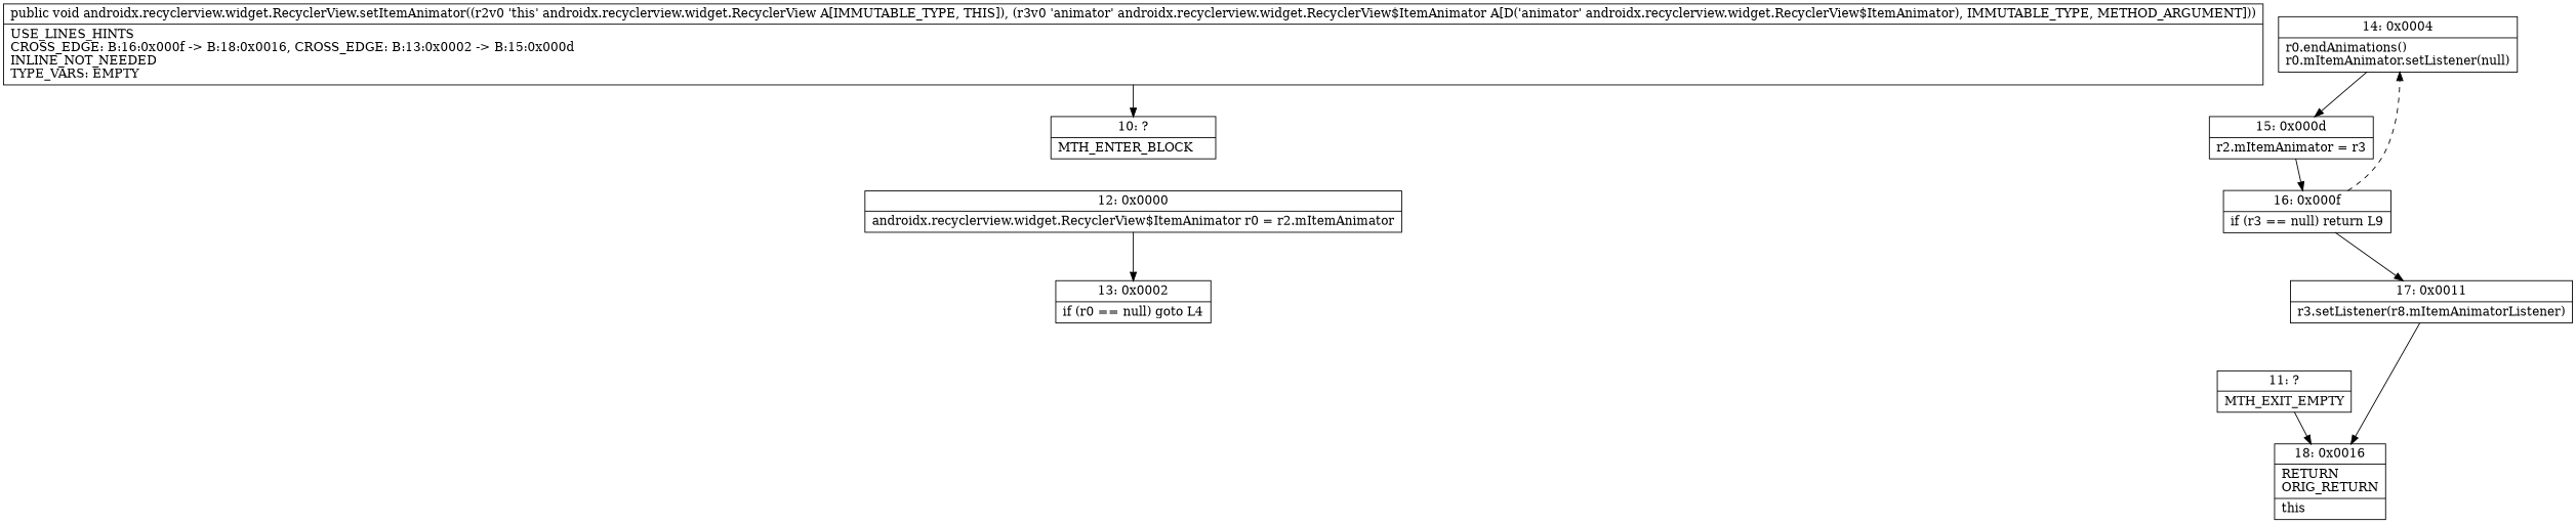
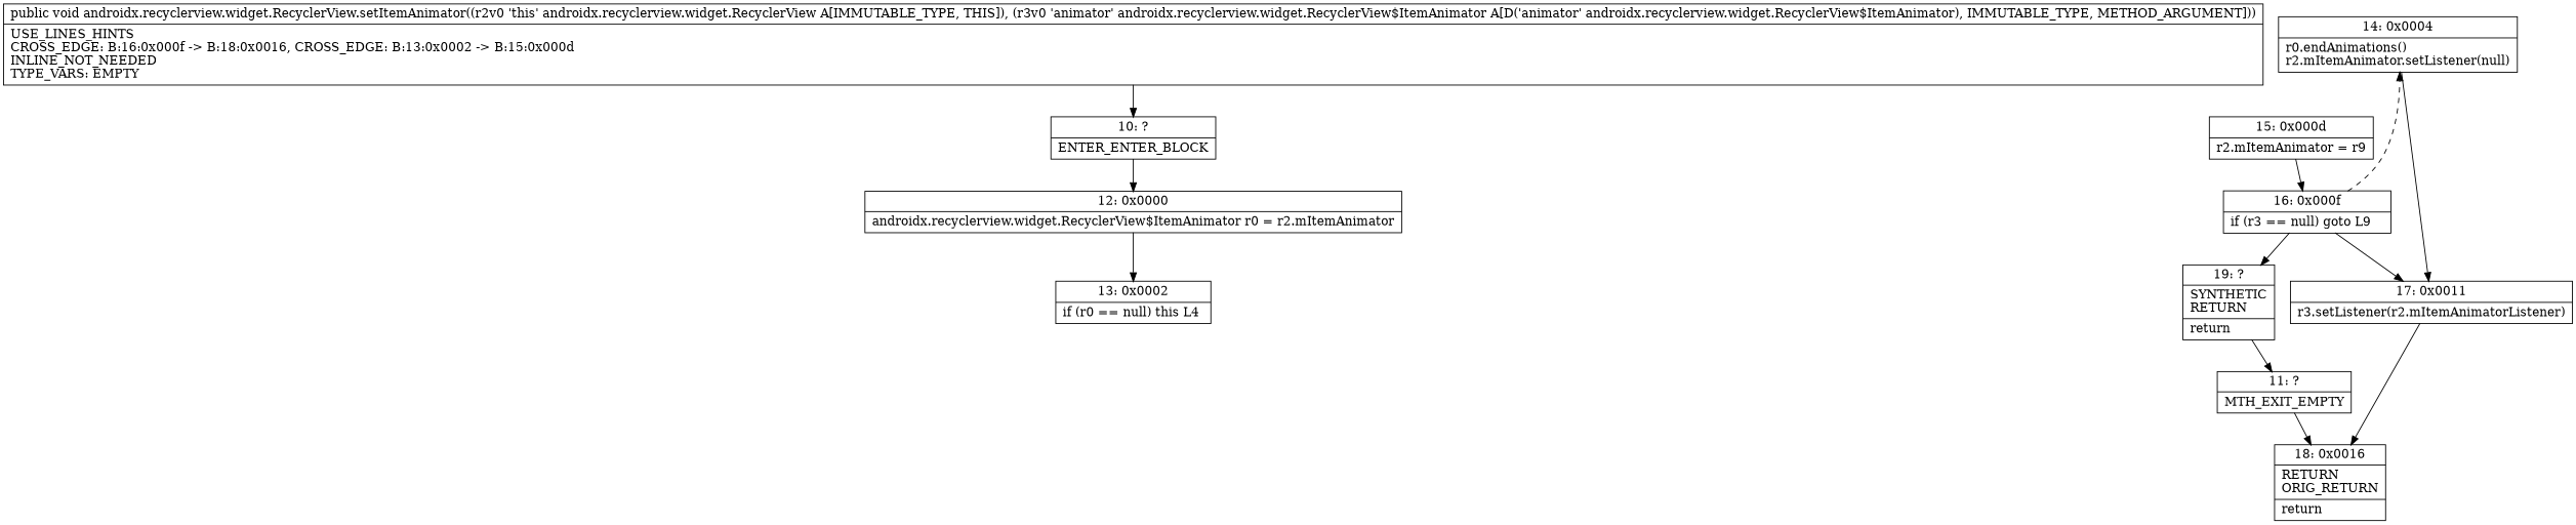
  digraph {
    node [shape=record]
-   n1 [label="{10\:\ ?|MTH_ENTER_BLOCK\l}"]
+   n1 [label="{10\:\ ?|ENTER_ENTER_BLOCK\l}"]
    n2 [label="{12\:\ 0x0000|androidx.recyclerview.widget.RecyclerView$ItemAnimator r0 = r2.mItemAnimator\l}"]
-   n3 [label="{13\:\ 0x0002|if (r0 == null) goto L4\l}"]
-   n4 [label="{14\:\ 0x0004|r0.endAnimations()\lr0.mItemAnimator.setListener(null)\l}"]
-   n5 [label="{15\:\ 0x000d|r2.mItemAnimator = r3\l}"]
-   n6 [label="{16\:\ 0x000f|if (r3 == null) return L9\l}"]
-   n7 [label="{17\:\ 0x0011|r3.setListener(r8.mItemAnimatorListener)\l}"]
-   n9 [label="{18\:\ 0x0016|RETURN\lORIG_RETURN\l|this\l}"]
+   n3 [label="{13\:\ 0x0002|if (r0 == null) this L4\l}"]
+   n4 [label="{14\:\ 0x0004|r0.endAnimations()\lr2.mItemAnimator.setListener(null)\l}"]
+   n5 [label="{15\:\ 0x000d|r2.mItemAnimator = r9\l}"]
+   n6 [label="{16\:\ 0x000f|if (r3 == null) goto L9\l}"]
+   n7 [label="{17\:\ 0x0011|r3.setListener(r2.mItemAnimatorListener)\l}"]
+   n8 [label="{19\:\ ?|SYNTHETIC\lRETURN\l|return\l}"]
+   n9 [label="{18\:\ 0x0016|RETURN\lORIG_RETURN\l|return\l}"]
    n10 [label="{11\:\ ?|MTH_EXIT_EMPTY\l}"]
    n11 [label="{public void androidx.recyclerview.widget.RecyclerView.setItemAnimator((r2v0 'this' androidx.recyclerview.widget.RecyclerView A[IMMUTABLE_TYPE, THIS]), (r3v0 'animator' androidx.recyclerview.widget.RecyclerView$ItemAnimator A[D('animator' androidx.recyclerview.widget.RecyclerView$ItemAnimator), IMMUTABLE_TYPE, METHOD_ARGUMENT]))  | USE_LINES_HINTS\lCROSS_EDGE: B:16:0x000f \-\> B:18:0x0016, CROSS_EDGE: B:13:0x0002 \-\> B:15:0x000d\lINLINE_NOT_NEEDED\lTYPE_VARS: EMPTY\l}"]
+   n1 -> n2
    n2 -> n3
-   n4 -> n5
+   n4 -> n7
    n5 -> n6
    n6 -> n4 [style=dashed]
    n6 -> n7 [style=solid]
+   n6 -> n8
    n7 -> n9
+   n8 -> n10
    n10 -> n9
    n11 -> n1
  }
